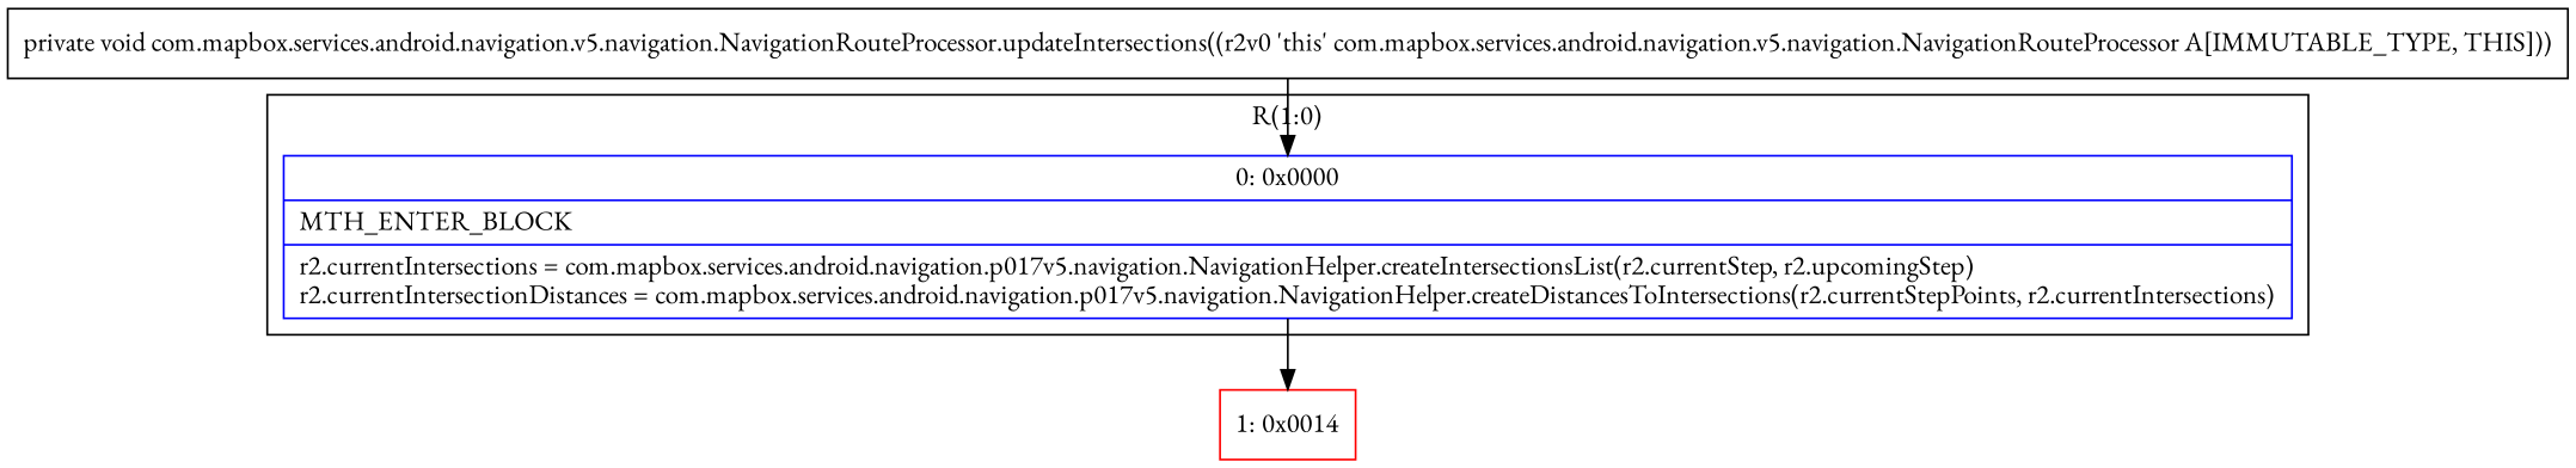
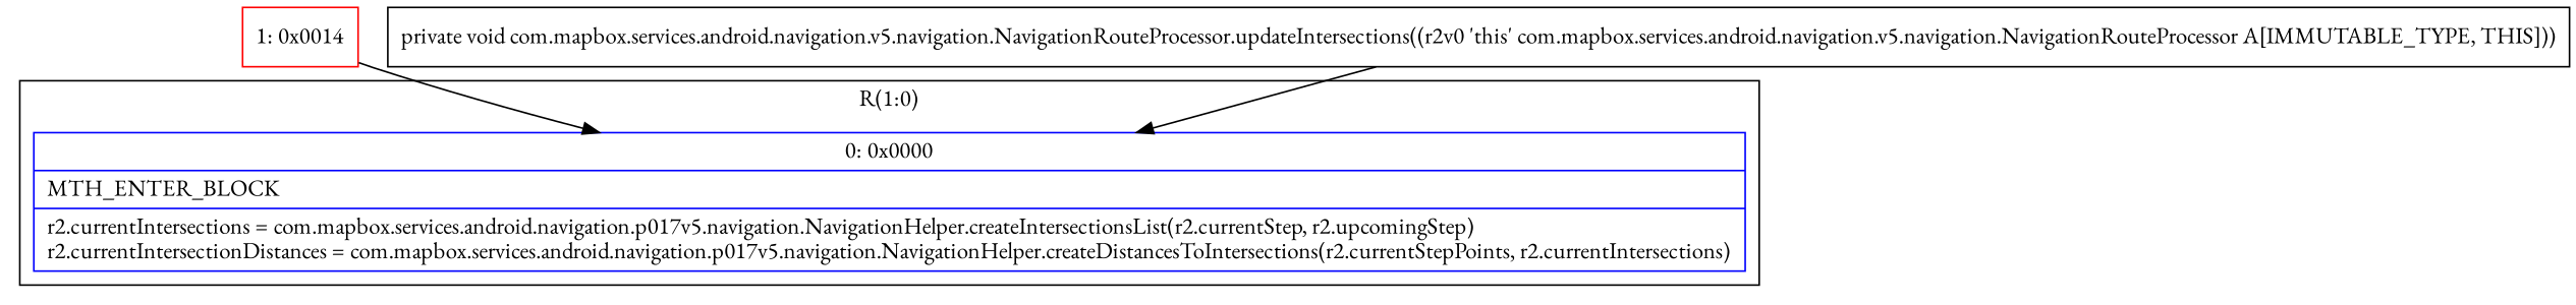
  digraph {
    fontname="EB Garamond"
    node [shape=record fontname="EB Garamond"]
    edge [fontname="EB Garamond"]
    n1 [color=blue label="{0\:\ 0x0000|MTH_ENTER_BLOCK\l|r2.currentIntersections = com.mapbox.services.android.navigation.p017v5.navigation.NavigationHelper.createIntersectionsList(r2.currentStep, r2.upcomingStep)\lr2.currentIntersectionDistances = com.mapbox.services.android.navigation.p017v5.navigation.NavigationHelper.createDistancesToIntersections(r2.currentStepPoints, r2.currentIntersections)\l}"]
    n2 [color=red label="{1\:\ 0x0014}"]
    n3 [label="{private void com.mapbox.services.android.navigation.v5.navigation.NavigationRouteProcessor.updateIntersections((r2v0 'this' com.mapbox.services.android.navigation.v5.navigation.NavigationRouteProcessor A[IMMUTABLE_TYPE, THIS])) }"]
    subgraph cluster_1 {
      label="R(1:0)"
      n1
    }
-   n1 -> n2
+   n2 -> n1
    n3 -> n1
  }
